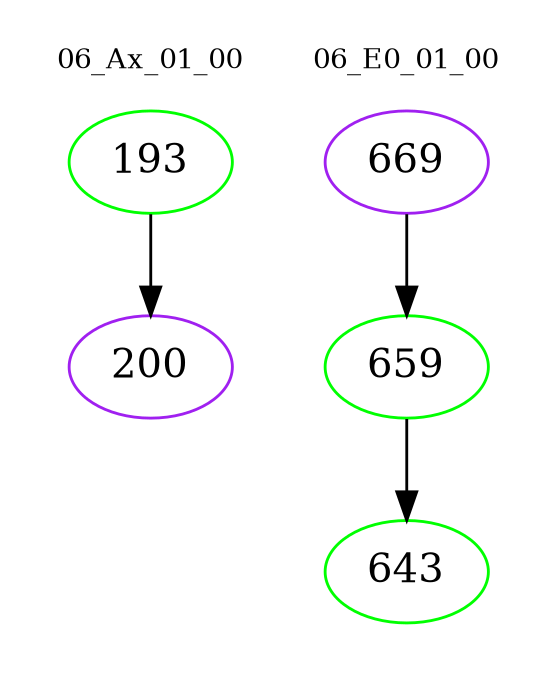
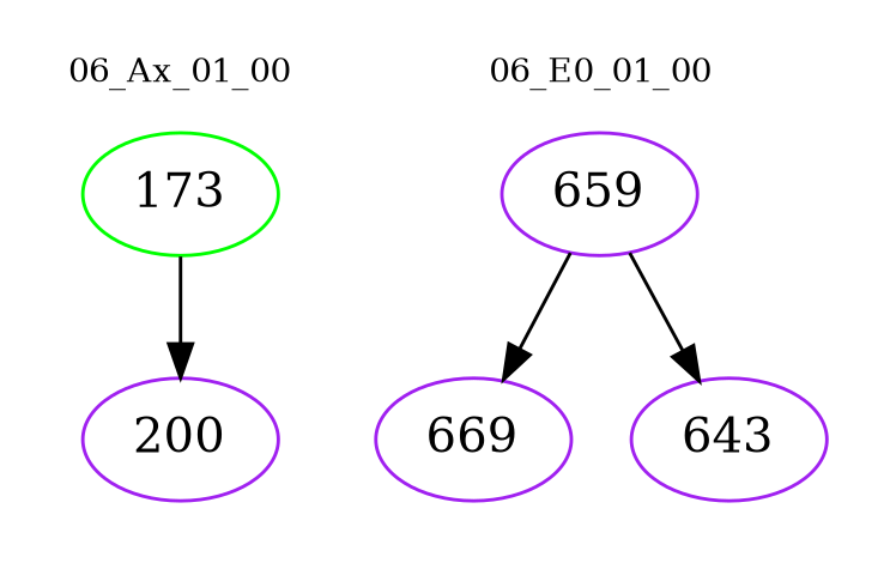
  digraph {
    node [color=purple]
    edge [color=black]
-   n1 [color=green label=193]
+   n1 [color=green label=173]
    n2 [label=200]
-   n3 [color=green label=659]
+   n3 [label=659]
    n4 [label=669]
-   n5 [color=green label=643]
+   n5 [label=643]
    subgraph cluster_1 {
      color=white
      fontsize=10
      label="06_Ax_01_00"
      n1
      n2
    }
    subgraph cluster_2 {
      color=white
      fontsize=10
      label="06_E0_01_00"
      n3
      n4
      n5
    }
    n1 -> n2
-   n4 -> n3
+   n3 -> n4
    n3 -> n5
  }
